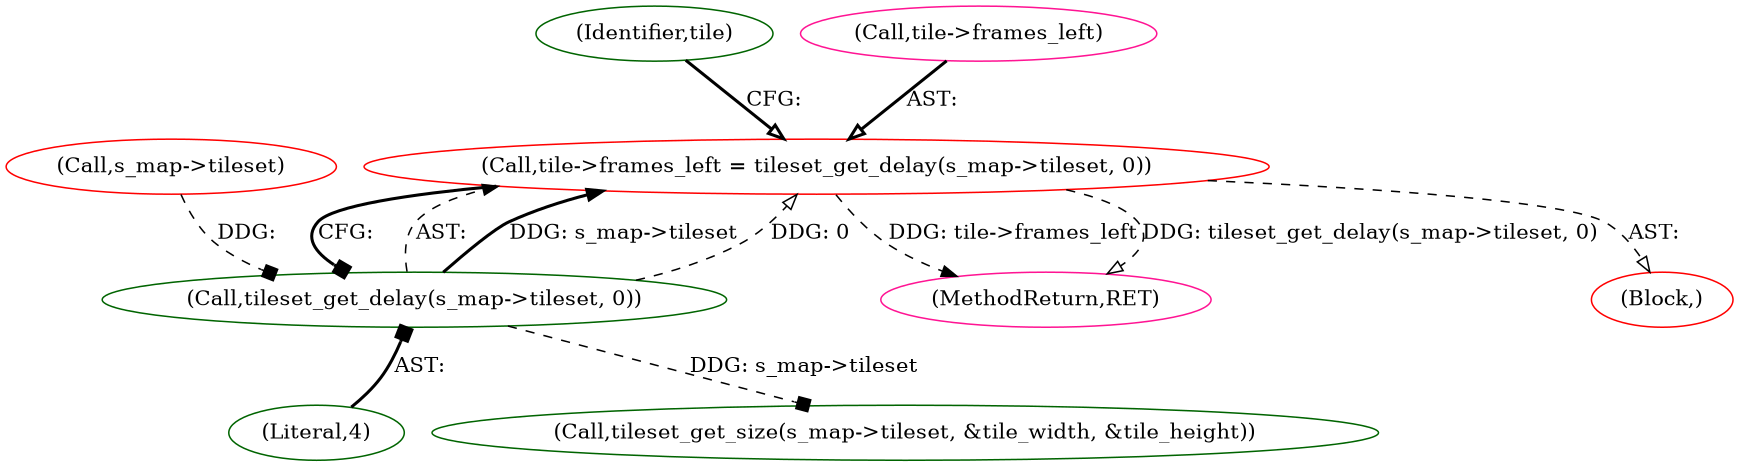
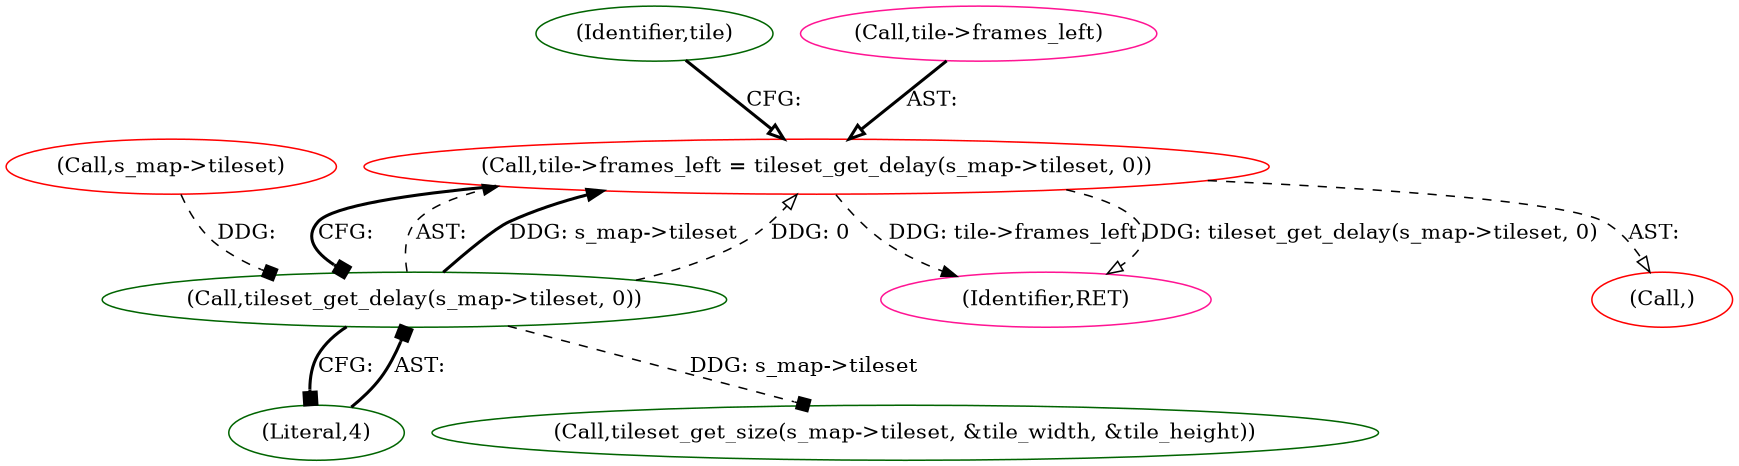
  digraph {
    node [color=darkgreen]
    edge [arrowhead=box style=dashed]
    n1 [color=red label="(Call,tile->frames_left = tileset_get_delay(s_map->tileset, 0))"]
    n2 [label="(Call,tileset_get_delay(s_map->tileset, 0))"]
-   n3 [color=red label="(Block,)"]
-   n4 [color=deeppink label="(MethodReturn,RET)"]
+   n3 [color=red label="(Call,)"]
+   n4 [color=deeppink label="(Identifier,RET)"]
    n5 [label="(Literal,4)"]
    n6 [label="(Call,tileset_get_size(s_map->tileset, &tile_width, &tile_height))"]
    n7 [label="(Identifier,tile)"]
    n8 [color=red label="(Call,s_map->tileset)"]
    n9 [color=deeppink label="(Call,tile->frames_left)"]
    n1 -> n2 [label="CFG: " style=bold]
    n1 -> n3 [arrowhead=onormal label="AST: "]
    n1 -> n4 [arrowhead=normal label="DDG: tile->frames_left"]
    n1 -> n4 [arrowhead=onormal label="DDG: tileset_get_delay(s_map->tileset, 0)"]
    n2 -> n1 [arrowhead=normal label="AST: "]
    n2 -> n1 [arrowhead=normal label="DDG: s_map->tileset" style=bold]
    n2 -> n1 [arrowhead=onormal label="DDG: 0"]
+   n2 -> n5 [label="CFG: " style=bold]
    n2 -> n6 [label="DDG: s_map->tileset"]
    n5 -> n2 [label="AST: " style=bold]
    n7 -> n1 [arrowhead=onormal label="CFG: " style=bold]
    n8 -> n2 [label="DDG: "]
    n9 -> n1 [arrowhead=onormal label="AST: " style=bold]
  }
